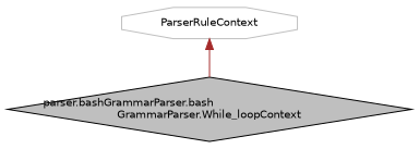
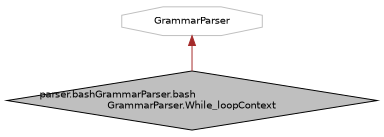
  digraph {
    node [fontname=Helvetica fontsize=10 style=filled]
    n1 [color=black fillcolor=grey75 fontcolor=black height=0.2 label="parser.bashGrammarParser.bash\lGrammarParser.While_loopContext" shape=diamond width=0.4]
-   n2 [color=grey75 fillcolor=white height=0.2 label=ParserRuleContext shape=octagon width=0.4]
+   n2 [color=grey75 fillcolor=white height=0.2 label=GrammarParser shape=octagon width=0.4]
    n2 -> n1 [color=brown dir=back fontname=Helvetica fontsize=10 labelfontname=Helvetica labelfontsize=10 style=solid]
  }
